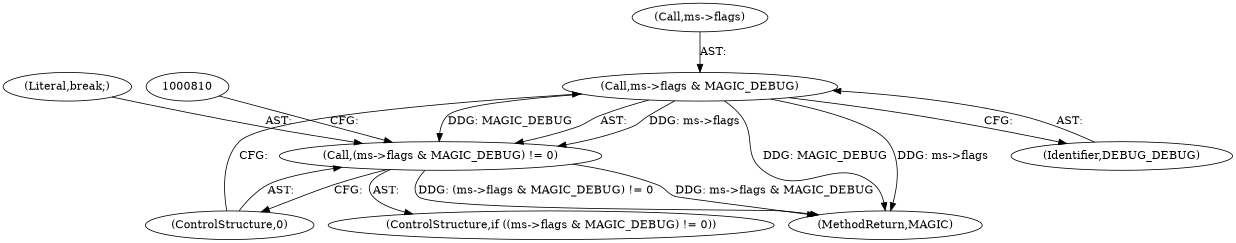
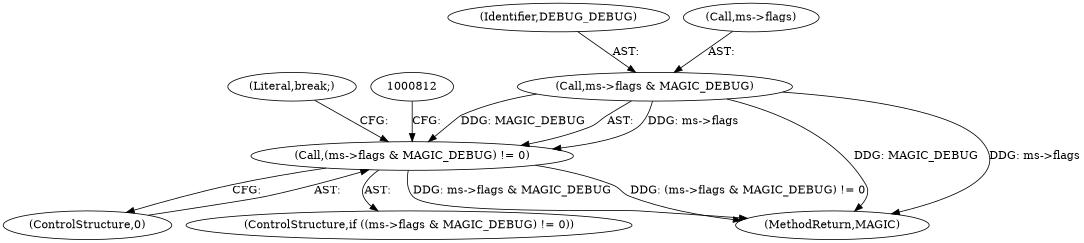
  digraph {
    n1 [label="(Call,ms->flags & MAGIC_DEBUG)"]
    n2 [label="(Call,(ms->flags & MAGIC_DEBUG) != 0)"]
    n3 [label="(Identifier,DEBUG_DEBUG)"]
    n4 [label="(MethodReturn,MAGIC)"]
    n5 [label="(ControlStructure,0)"]
    n6 [label="(ControlStructure,if ((ms->flags & MAGIC_DEBUG) != 0))"]
    n7 [label="(Literal,break;)"]
    n8 [label="(Call,ms->flags)"]
-   1000810
+   1000810 [label=1000812]
    n1 -> n2 [label="AST: "]
    n1 -> n2 [label="DDG: ms->flags"]
    n1 -> n2 [label="DDG: MAGIC_DEBUG"]
-   n1 -> n3 [label="CFG: "]
    n1 -> n4 [label="DDG: MAGIC_DEBUG"]
    n1 -> n4 [label="DDG: ms->flags"]
    n2 -> n4 [label="DDG: ms->flags & MAGIC_DEBUG"]
    n2 -> n4 [label="DDG: (ms->flags & MAGIC_DEBUG) != 0"]
    n2 -> n5 [label="CFG: "]
    n2 -> n6 [label="AST: "]
    n3 -> n1 [label="AST: "]
-   n5 -> n1 [label="CFG: "]
    n5 -> n2 [label="AST: "]
-   n7 -> n2 [label="AST: "]
+   n7 -> n2 [label="CFG: "]
    n8 -> n1 [label="AST: "]
    1000810 -> n2 [label="CFG: "]
  }
